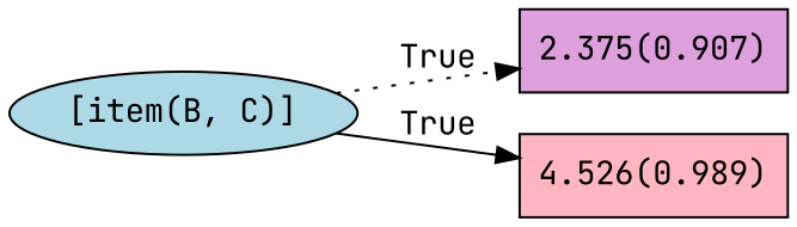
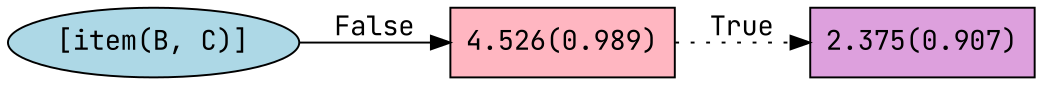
  digraph {
    fontname="JetBrains Mono"
    rankdir=LR
    node [fontname="JetBrains Mono" style=filled shape=box]
    edge [fontname="JetBrains Mono"]
    n1 [fillcolor=lightblue label="[item(B, C)]" shape=""]
    n2 [fillcolor=plum label="2.375(0.907)"]
    n3 [fillcolor=lightpink label="4.526(0.989)"]
-   n1 -> n2 [label=True style=dotted]
-   n1 -> n3 [label=True style=solid]
+   n3 -> n2 [label=True style=dotted]
+   n1 -> n3 [label=False style=solid]
  }
